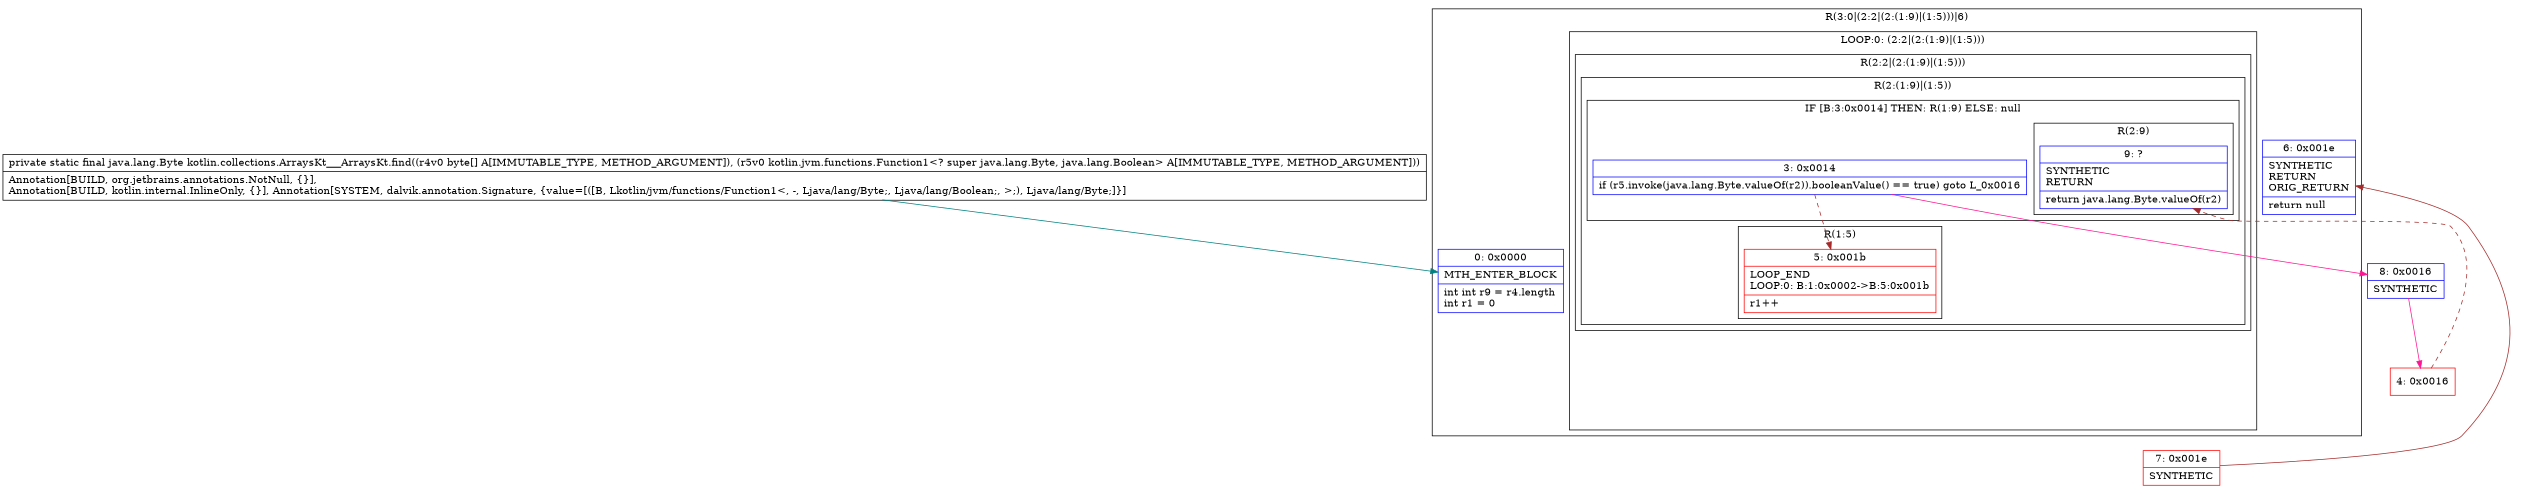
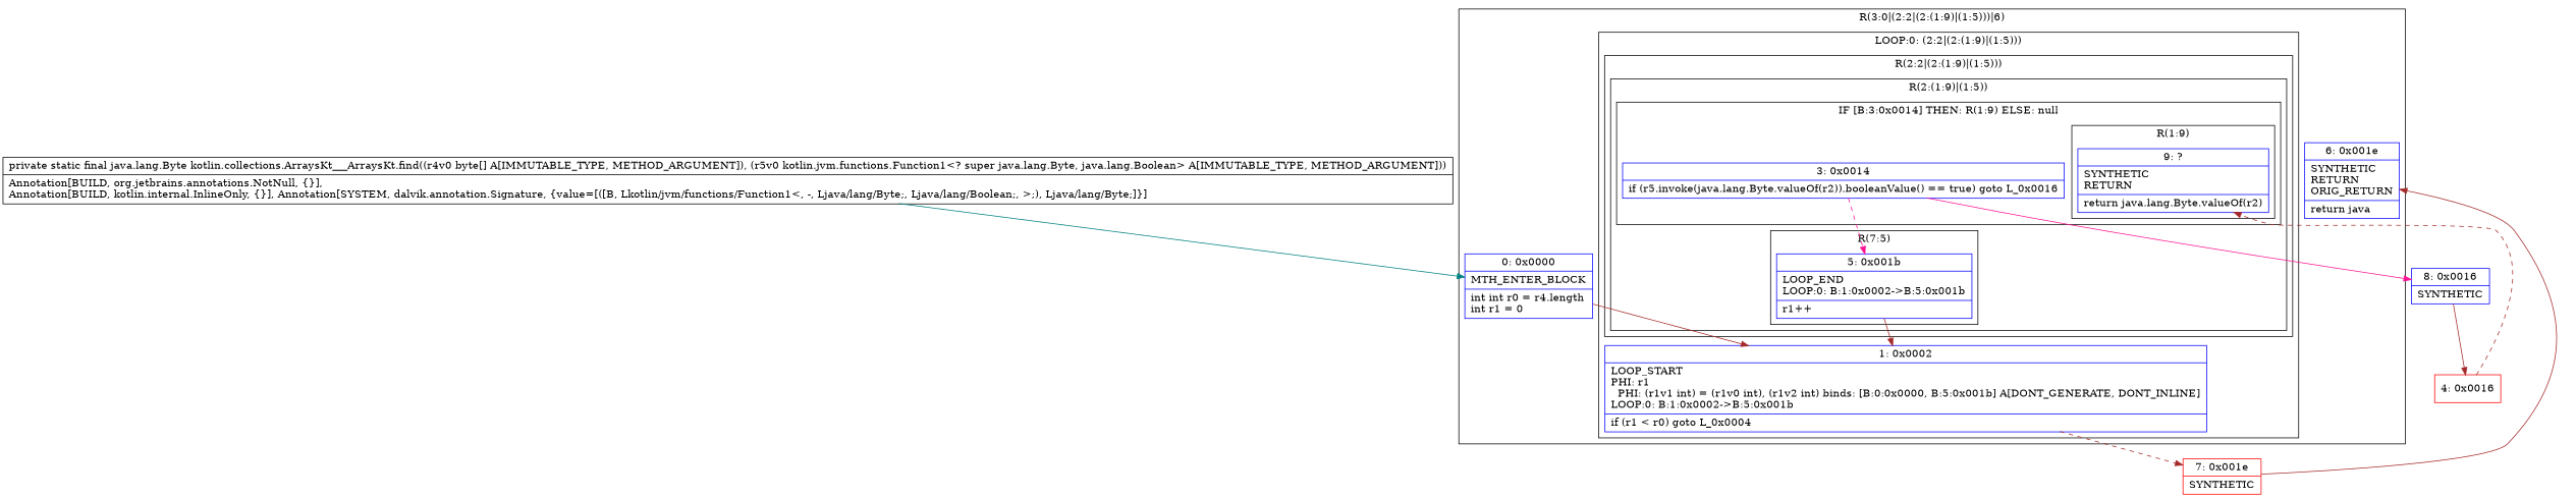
  digraph {
    node [color=blue shape=record]
    edge [color=brown]
    n1 [label="{9\:\ ?|SYNTHETIC\lRETURN\l|return java.lang.Byte.valueOf(r2)\l}"]
    n2 [label="{3\:\ 0x0014|if (r5.invoke(java.lang.Byte.valueOf(r2)).booleanValue() == true) goto L_0x0016\l}"]
-   n3 [color=red label="{5\:\ 0x001b|LOOP_END\lLOOP:0: B:1:0x0002\-\>B:5:0x001b\l|r1++\l}"]
-   n5 [label="{0\:\ 0x0000|MTH_ENTER_BLOCK\l|int int r9 = r4.length\lint r1 = 0\l}"]
-   n6 [label="{6\:\ 0x001e|SYNTHETIC\lRETURN\lORIG_RETURN\l|return null\l}"]
+   n3 [label="{5\:\ 0x001b|LOOP_END\lLOOP:0: B:1:0x0002\-\>B:5:0x001b\l|r1++\l}"]
+   n4 [label="{1\:\ 0x0002|LOOP_START\lPHI: r1 \l  PHI: (r1v1 int) = (r1v0 int), (r1v2 int) binds: [B:0:0x0000, B:5:0x001b] A[DONT_GENERATE, DONT_INLINE]\lLOOP:0: B:1:0x0002\-\>B:5:0x001b\l|if (r1 \< r0) goto L_0x0004\l}"]
+   n5 [label="{0\:\ 0x0000|MTH_ENTER_BLOCK\l|int int r0 = r4.length\lint r1 = 0\l}"]
+   n6 [label="{6\:\ 0x001e|SYNTHETIC\lRETURN\lORIG_RETURN\l|return java\l}"]
    n7 [label="{8\:\ 0x0016|SYNTHETIC\l}"]
    n8 [color=red label="{7\:\ 0x001e|SYNTHETIC\l}"]
    n9 [color=red label="{4\:\ 0x0016}"]
    n10 [label="{private static final java.lang.Byte kotlin.collections.ArraysKt___ArraysKt.find((r4v0 byte[] A[IMMUTABLE_TYPE, METHOD_ARGUMENT]), (r5v0 kotlin.jvm.functions.Function1\<? super java.lang.Byte, java.lang.Boolean\> A[IMMUTABLE_TYPE, METHOD_ARGUMENT]))  | Annotation[BUILD, org.jetbrains.annotations.NotNull, \{\}], \lAnnotation[BUILD, kotlin.internal.InlineOnly, \{\}], Annotation[SYSTEM, dalvik.annotation.Signature, \{value=[([B, Lkotlin\/jvm\/functions\/Function1\<, \-, Ljava\/lang\/Byte;, Ljava\/lang\/Boolean;, \>;), Ljava\/lang\/Byte;]\}]\l}" color=""]
    subgraph cluster_1 {
      label="R(3:0|(2:2|(2:(1:9)|(1:5)))|6)"
      n5
      n6
      subgraph cluster_2 {
        label="LOOP:0: (2:2|(2:(1:9)|(1:5)))"
+       n4
        subgraph cluster_3 {
          label="R(2:2|(2:(1:9)|(1:5)))"
          subgraph cluster_4 {
            label="R(2:(1:9)|(1:5))"
            subgraph cluster_5 {
              label="IF [B:3:0x0014] THEN: R(1:9) ELSE: null"
              n2
              subgraph cluster_6 {
-               label="R(2:9)"
+               label="R(1:9)"
                n1
              }
            }
            subgraph cluster_7 {
-             label="R(1:5)"
+             label="R(7:5)"
              n3
            }
          }
        }
      }
    }
-   n2 -> n3 [style=dashed]
+   n2 -> n3 [color=deeppink style=dashed]
    n2 -> n7 [color=deeppink]
-   n7 -> n9 [color=deeppink]
+   n3 -> n4
+   n4 -> n8 [style=dashed]
+   n5 -> n4
+   n7 -> n9
    n8 -> n6
    n9 -> n1 [style=dashed]
    n10 -> n5 [color=teal]
  }
